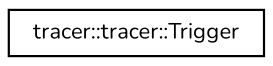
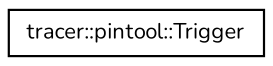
  digraph {
    rankdir=TB
    fontname=Nunito
-   n1 [color=black fillcolor=white fontname=Nunito fontsize=10 height=0.2 label="tracer::tracer::Trigger" shape=record style=filled width=0.4]
+   n1 [color=black fillcolor=white fontname=Nunito fontsize=10 height=0.2 label="tracer::pintool::Trigger" shape=record style=filled width=0.4]
  }
